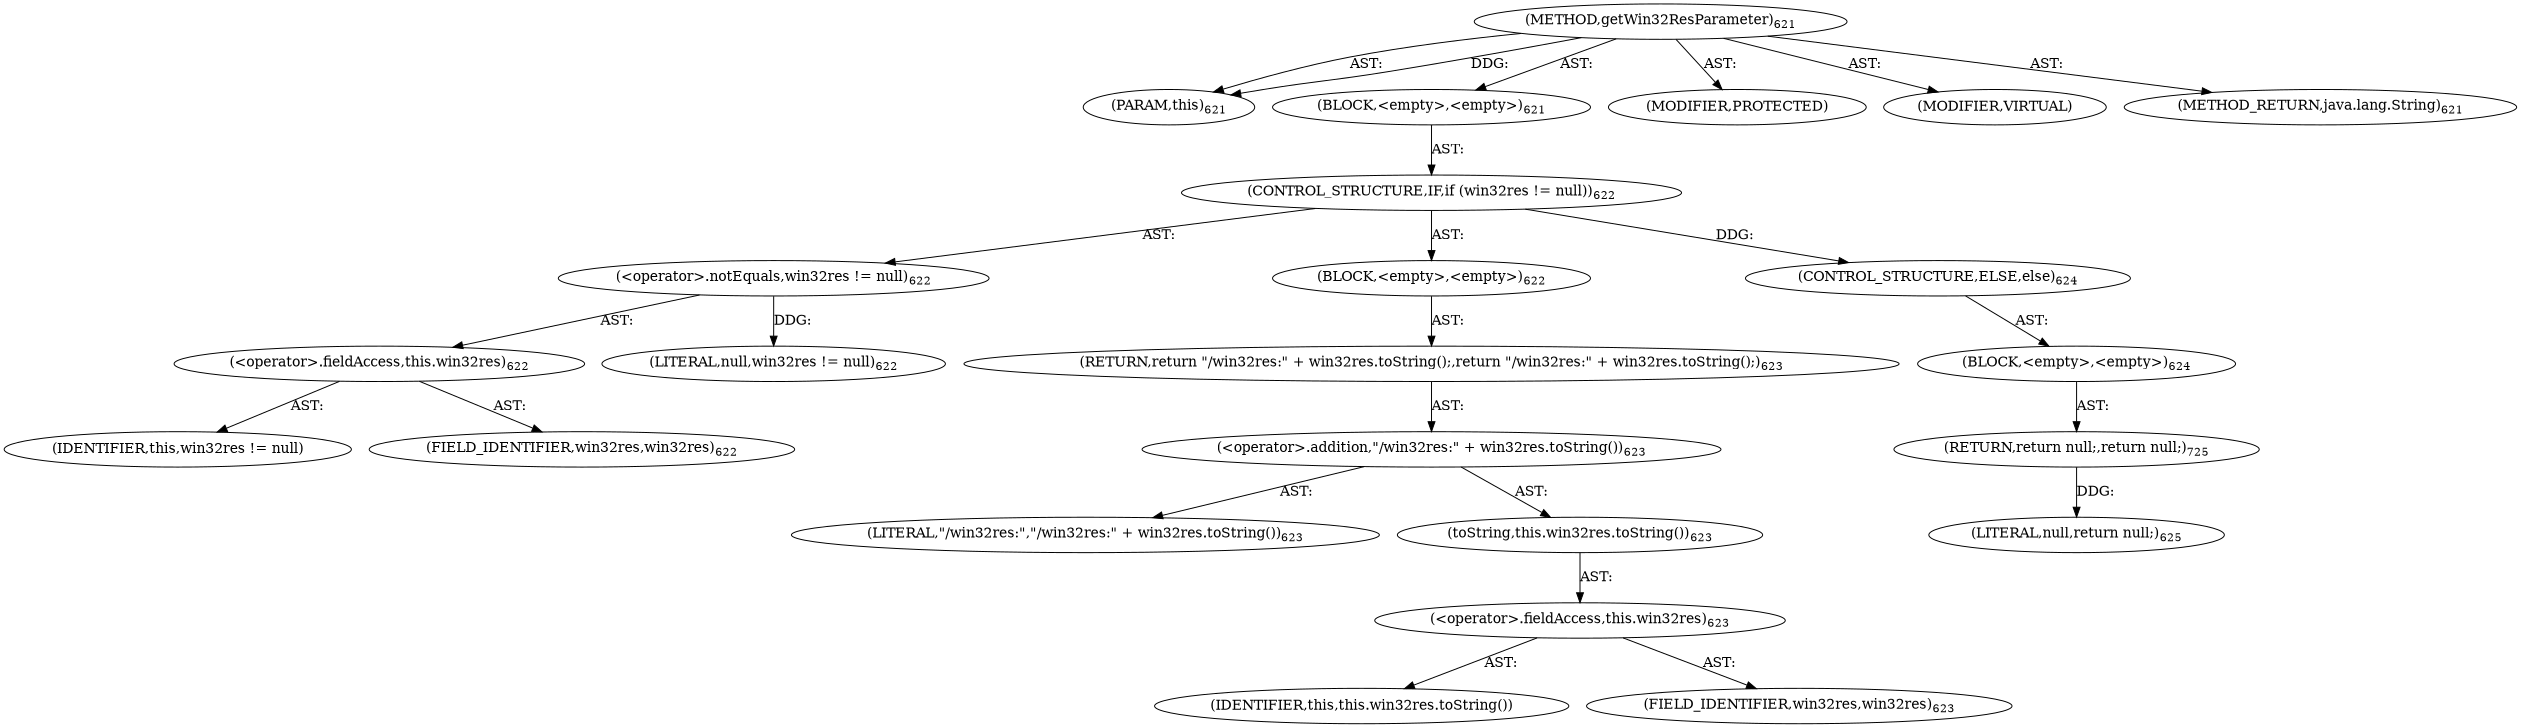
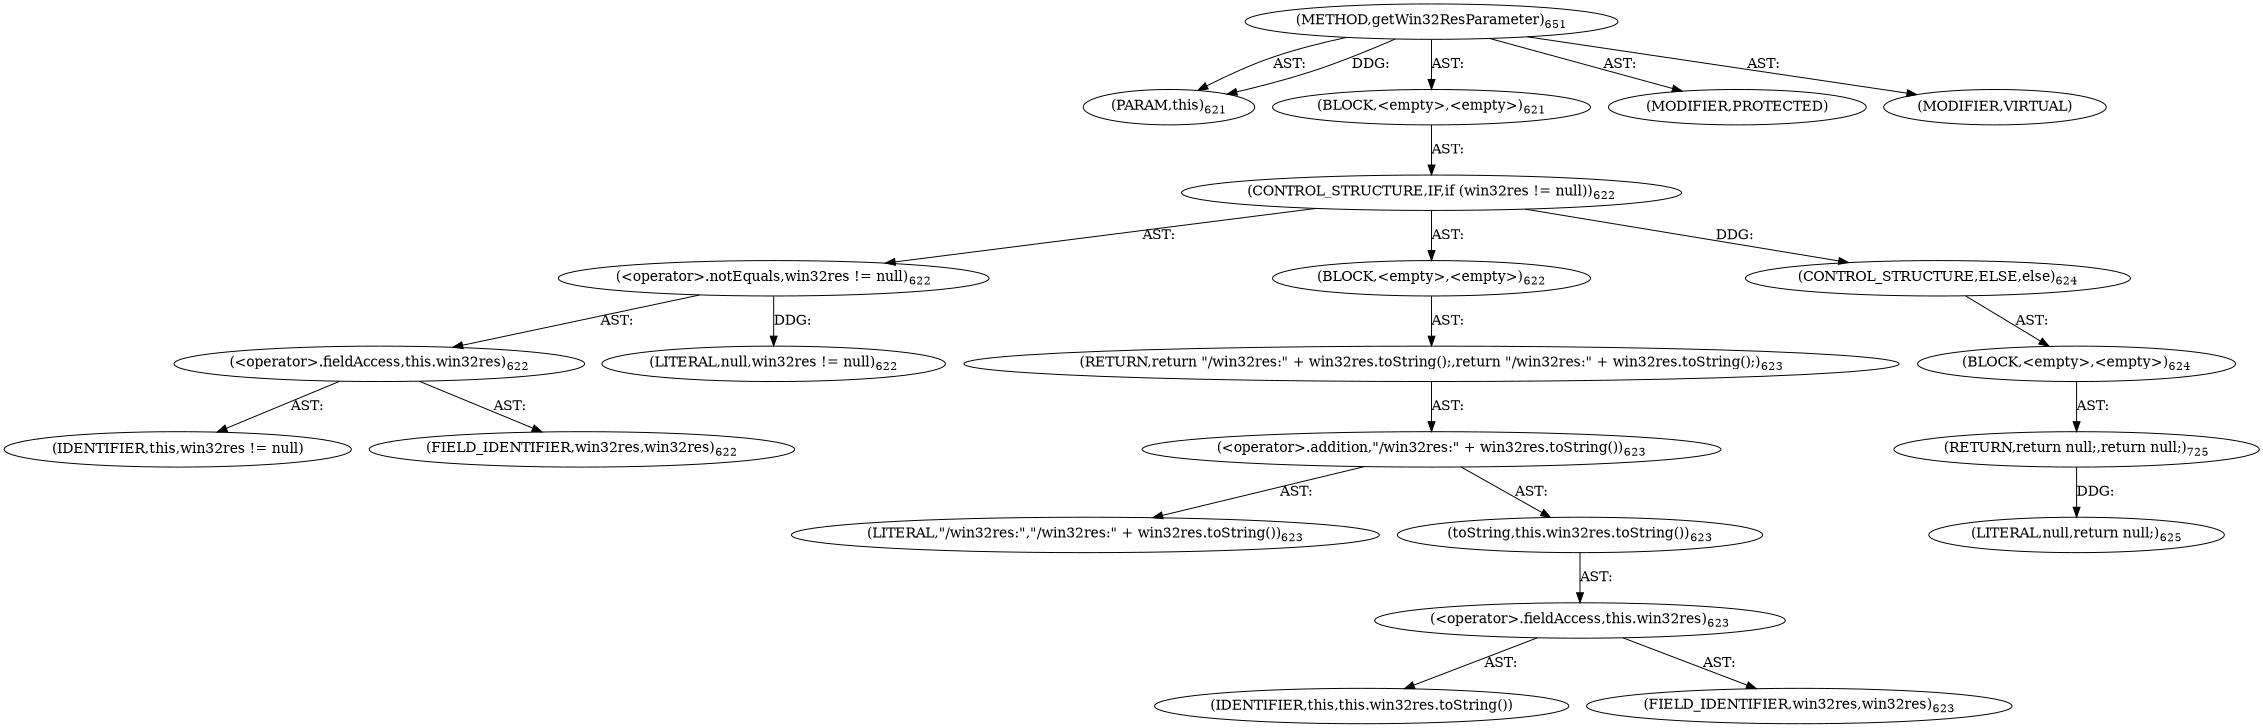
  digraph {
-   n1 [label=<(METHOD,getWin32ResParameter)<SUB>621</SUB>>]
+   n1 [label=<(METHOD,getWin32ResParameter)<SUB>651</SUB>>]
    n2 [label=<(PARAM,this)<SUB>621</SUB>>]
    n3 [label=<(BLOCK,&lt;empty&gt;,&lt;empty&gt;)<SUB>621</SUB>>]
    n4 [label=<(MODIFIER,PROTECTED)>]
    n5 [label=<(MODIFIER,VIRTUAL)>]
-   n6 [label=<(METHOD_RETURN,java.lang.String)<SUB>621</SUB>>]
    n7 [label=<(CONTROL_STRUCTURE,IF,if (win32res != null))<SUB>622</SUB>>]
    n8 [label=<(&lt;operator&gt;.notEquals,win32res != null)<SUB>622</SUB>>]
    n9 [label=<(BLOCK,&lt;empty&gt;,&lt;empty&gt;)<SUB>622</SUB>>]
    n10 [label=<(CONTROL_STRUCTURE,ELSE,else)<SUB>624</SUB>>]
    n11 [label=<(&lt;operator&gt;.fieldAccess,this.win32res)<SUB>622</SUB>>]
    n12 [label=<(LITERAL,null,win32res != null)<SUB>622</SUB>>]
    n13 [label=<(RETURN,return &quot;/win32res:&quot; + win32res.toString();,return &quot;/win32res:&quot; + win32res.toString();)<SUB>623</SUB>>]
    n14 [label=<(BLOCK,&lt;empty&gt;,&lt;empty&gt;)<SUB>624</SUB>>]
    n15 [label=<(IDENTIFIER,this,win32res != null)>]
    n16 [label=<(FIELD_IDENTIFIER,win32res,win32res)<SUB>622</SUB>>]
    n17 [label=<(&lt;operator&gt;.addition,&quot;/win32res:&quot; + win32res.toString())<SUB>623</SUB>>]
    n18 [label=<(LITERAL,&quot;/win32res:&quot;,&quot;/win32res:&quot; + win32res.toString())<SUB>623</SUB>>]
    n19 [label=<(toString,this.win32res.toString())<SUB>623</SUB>>]
    n20 [label=<(&lt;operator&gt;.fieldAccess,this.win32res)<SUB>623</SUB>>]
    n21 [label=<(IDENTIFIER,this,this.win32res.toString())>]
    n22 [label=<(FIELD_IDENTIFIER,win32res,win32res)<SUB>623</SUB>>]
    n23 [label=<(RETURN,return null;,return null;)<SUB>725</SUB>>]
    n24 [label=<(LITERAL,null,return null;)<SUB>625</SUB>>]
    n1 -> n2 [label="AST: "]
    n1 -> n2 [label="DDG: "]
    n1 -> n3 [label="AST: "]
    n1 -> n4 [label="AST: "]
    n1 -> n5 [label="AST: "]
-   n1 -> n6 [label="AST: "]
    n3 -> n7 [label="AST: "]
    n7 -> n8 [label="AST: "]
    n7 -> n9 [label="AST: "]
    n7 -> n10 [label="DDG: "]
    n8 -> n11 [label="AST: "]
    n8 -> n12 [label="DDG: "]
    n9 -> n13 [label="AST: "]
    n10 -> n14 [label="AST: "]
    n11 -> n15 [label="AST: "]
    n11 -> n16 [label="AST: "]
    n13 -> n17 [label="AST: "]
    n14 -> n23 [label="AST: "]
    n17 -> n18 [label="AST: "]
    n17 -> n19 [label="AST: "]
    n19 -> n20 [label="AST: "]
    n20 -> n21 [label="AST: "]
    n20 -> n22 [label="AST: "]
    n23 -> n24 [label="DDG: "]
  }
